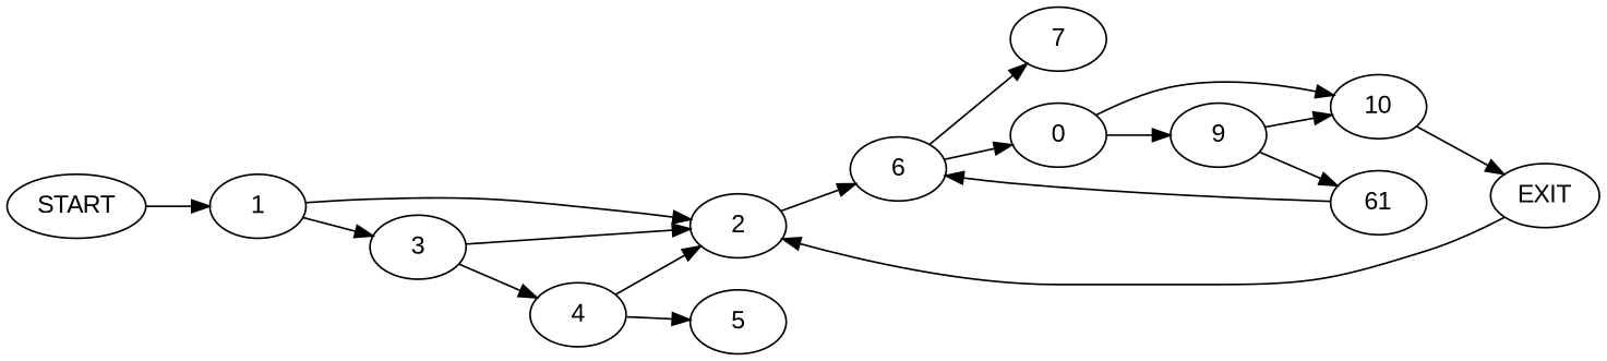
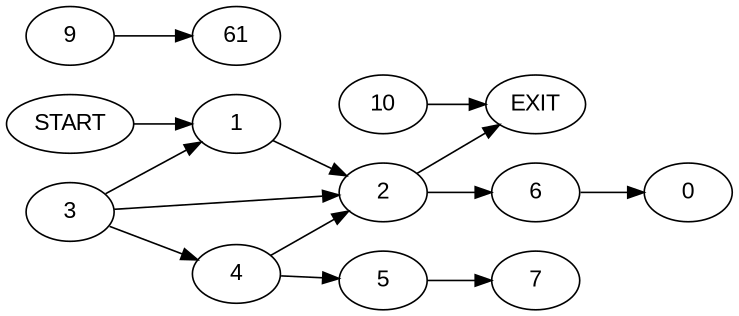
  digraph {
    fontname="Liberation Sans"
    rankdir=LR
    node [fontname="Liberation Sans"]
    edge [fontname="Liberation Sans"]
    n1 [label=START]
    1
    2
    3
    n5 [label=EXIT]
    6
    4
    5
    7
    n10 [label=0]
    9
    10
    n13 [label=61]
    n1 -> 1
    1 -> 2
-   1 -> 3
-   n5 -> 2
+   3 -> 1
+   2 -> n5
    2 -> 6
    3 -> 2
    3 -> 4
-   6 -> 7
+   5 -> 7
    6 -> n10
    4 -> 2
    4 -> 5
-   n10 -> 9
-   n10 -> 10
-   9 -> 10
    9 -> n13
    10 -> n5
-   n13 -> 6
  }
